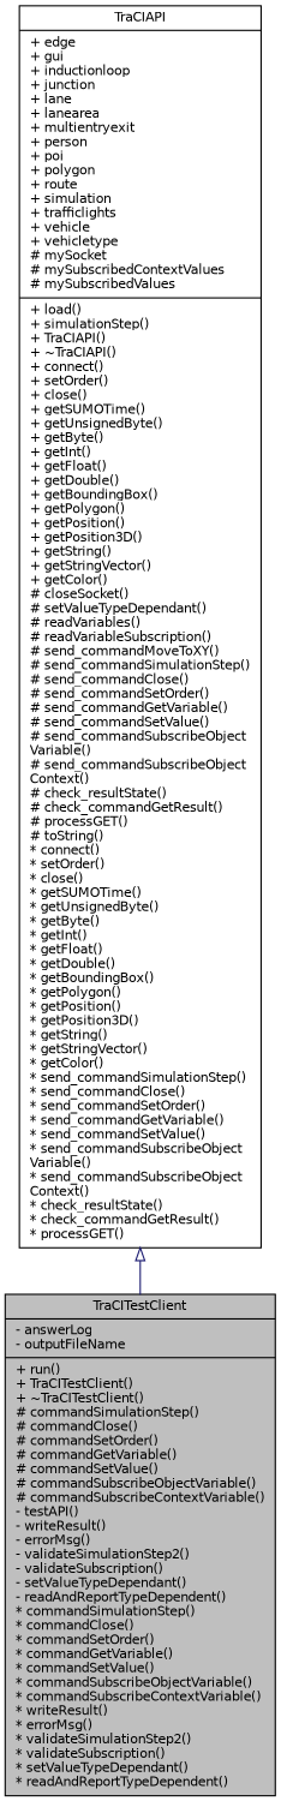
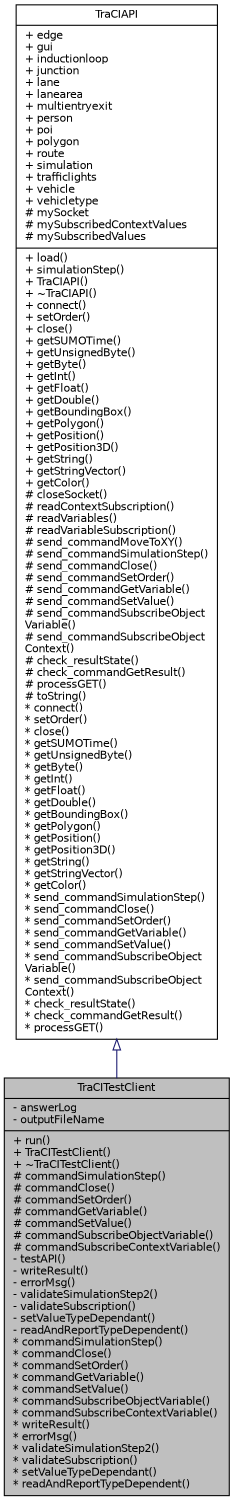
  digraph {
    node [color=black fontname=Helvetica fontsize=10 shape=record style=filled]
    n1 [fillcolor=grey75 fontcolor=black height=0.2 label="{TraCITestClient\n|- answerLog\l- outputFileName\l|+ run()\l+ TraCITestClient()\l+ ~TraCITestClient()\l# commandSimulationStep()\l# commandClose()\l# commandSetOrder()\l# commandGetVariable()\l# commandSetValue()\l# commandSubscribeObjectVariable()\l# commandSubscribeContextVariable()\l- testAPI()\l- writeResult()\l- errorMsg()\l- validateSimulationStep2()\l- validateSubscription()\l- setValueTypeDependant()\l- readAndReportTypeDependent()\l* commandSimulationStep()\l* commandClose()\l* commandSetOrder()\l* commandGetVariable()\l* commandSetValue()\l* commandSubscribeObjectVariable()\l* commandSubscribeContextVariable()\l* writeResult()\l* errorMsg()\l* validateSimulationStep2()\l* validateSubscription()\l* setValueTypeDependant()\l* readAndReportTypeDependent()\l}" width=0.4]
-   n2 [fillcolor=white height=0.2 label="{TraCIAPI\n|+ edge\l+ gui\l+ inductionloop\l+ junction\l+ lane\l+ lanearea\l+ multientryexit\l+ person\l+ poi\l+ polygon\l+ route\l+ simulation\l+ trafficlights\l+ vehicle\l+ vehicletype\l# mySocket\l# mySubscribedContextValues\l# mySubscribedValues\l|+ load()\l+ simulationStep()\l+ TraCIAPI()\l+ ~TraCIAPI()\l+ connect()\l+ setOrder()\l+ close()\l+ getSUMOTime()\l+ getUnsignedByte()\l+ getByte()\l+ getInt()\l+ getFloat()\l+ getDouble()\l+ getBoundingBox()\l+ getPolygon()\l+ getPosition()\l+ getPosition3D()\l+ getString()\l+ getStringVector()\l+ getColor()\l# closeSocket()\l# setValueTypeDependant()\l# readVariables()\l# readVariableSubscription()\l# send_commandMoveToXY()\l# send_commandSimulationStep()\l# send_commandClose()\l# send_commandSetOrder()\l# send_commandGetVariable()\l# send_commandSetValue()\l# send_commandSubscribeObject\lVariable()\l# send_commandSubscribeObject\lContext()\l# check_resultState()\l# check_commandGetResult()\l# processGET()\l# toString()\l* connect()\l* setOrder()\l* close()\l* getSUMOTime()\l* getUnsignedByte()\l* getByte()\l* getInt()\l* getFloat()\l* getDouble()\l* getBoundingBox()\l* getPolygon()\l* getPosition()\l* getPosition3D()\l* getString()\l* getStringVector()\l* getColor()\l* send_commandSimulationStep()\l* send_commandClose()\l* send_commandSetOrder()\l* send_commandGetVariable()\l* send_commandSetValue()\l* send_commandSubscribeObject\lVariable()\l* send_commandSubscribeObject\lContext()\l* check_resultState()\l* check_commandGetResult()\l* processGET()\l}" width=0.4]
+   n2 [fillcolor=white height=0.2 label="{TraCIAPI\n|+ edge\l+ gui\l+ inductionloop\l+ junction\l+ lane\l+ lanearea\l+ multientryexit\l+ person\l+ poi\l+ polygon\l+ route\l+ simulation\l+ trafficlights\l+ vehicle\l+ vehicletype\l# mySocket\l# mySubscribedContextValues\l# mySubscribedValues\l|+ load()\l+ simulationStep()\l+ TraCIAPI()\l+ ~TraCIAPI()\l+ connect()\l+ setOrder()\l+ close()\l+ getSUMOTime()\l+ getUnsignedByte()\l+ getByte()\l+ getInt()\l+ getFloat()\l+ getDouble()\l+ getBoundingBox()\l+ getPolygon()\l+ getPosition()\l+ getPosition3D()\l+ getString()\l+ getStringVector()\l+ getColor()\l# closeSocket()\l# readContextSubscription()\l# readVariables()\l# readVariableSubscription()\l# send_commandMoveToXY()\l# send_commandSimulationStep()\l# send_commandClose()\l# send_commandSetOrder()\l# send_commandGetVariable()\l# send_commandSetValue()\l# send_commandSubscribeObject\lVariable()\l# send_commandSubscribeObject\lContext()\l# check_resultState()\l# check_commandGetResult()\l# processGET()\l# toString()\l* connect()\l* setOrder()\l* close()\l* getSUMOTime()\l* getUnsignedByte()\l* getByte()\l* getInt()\l* getFloat()\l* getDouble()\l* getBoundingBox()\l* getPolygon()\l* getPosition()\l* getPosition3D()\l* getString()\l* getStringVector()\l* getColor()\l* send_commandSimulationStep()\l* send_commandClose()\l* send_commandSetOrder()\l* send_commandGetVariable()\l* send_commandSetValue()\l* send_commandSubscribeObject\lVariable()\l* send_commandSubscribeObject\lContext()\l* check_resultState()\l* check_commandGetResult()\l* processGET()\l}" width=0.4]
    n2 -> n1 [arrowtail=onormal color=midnightblue dir=back fontname=Helvetica fontsize=10 labelfontname=Helvetica labelfontsize=10 style=solid]
  }
